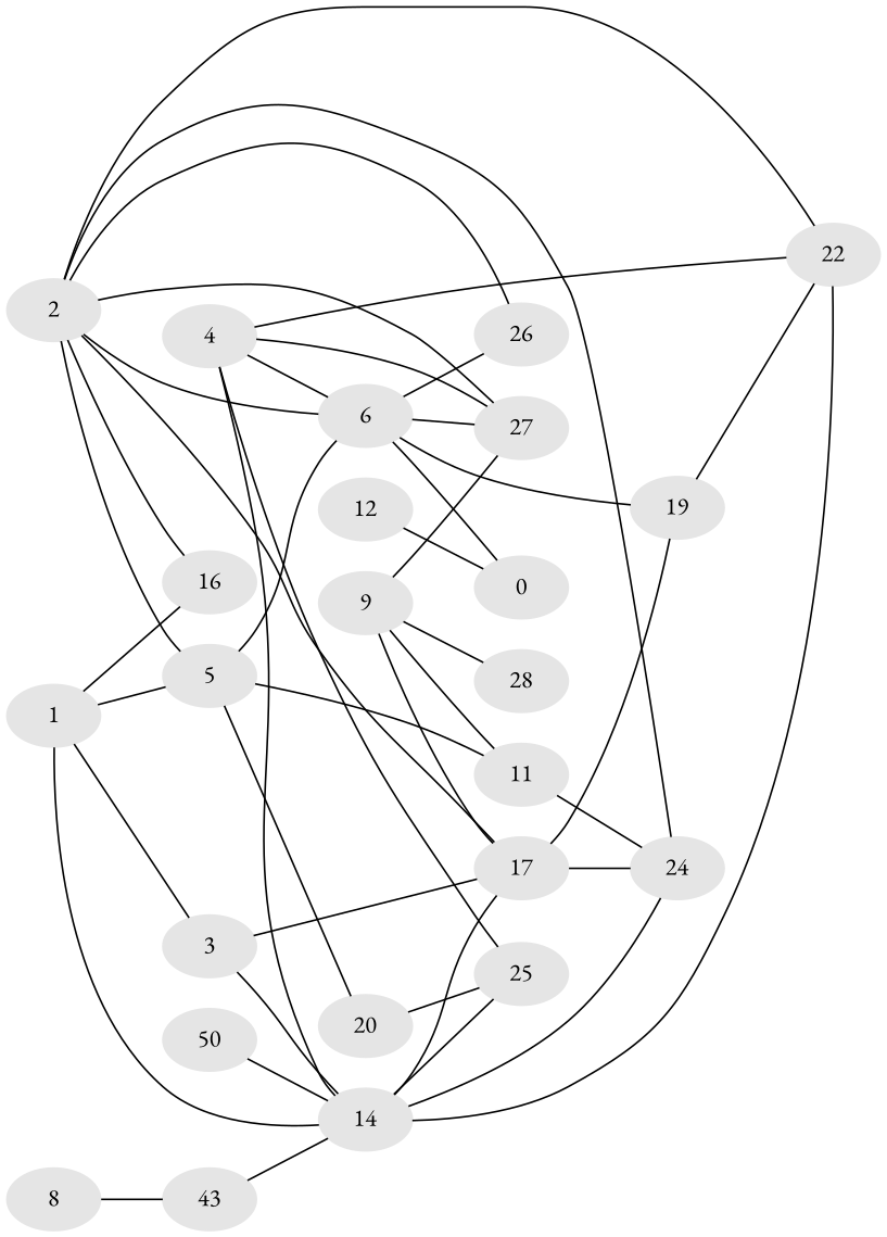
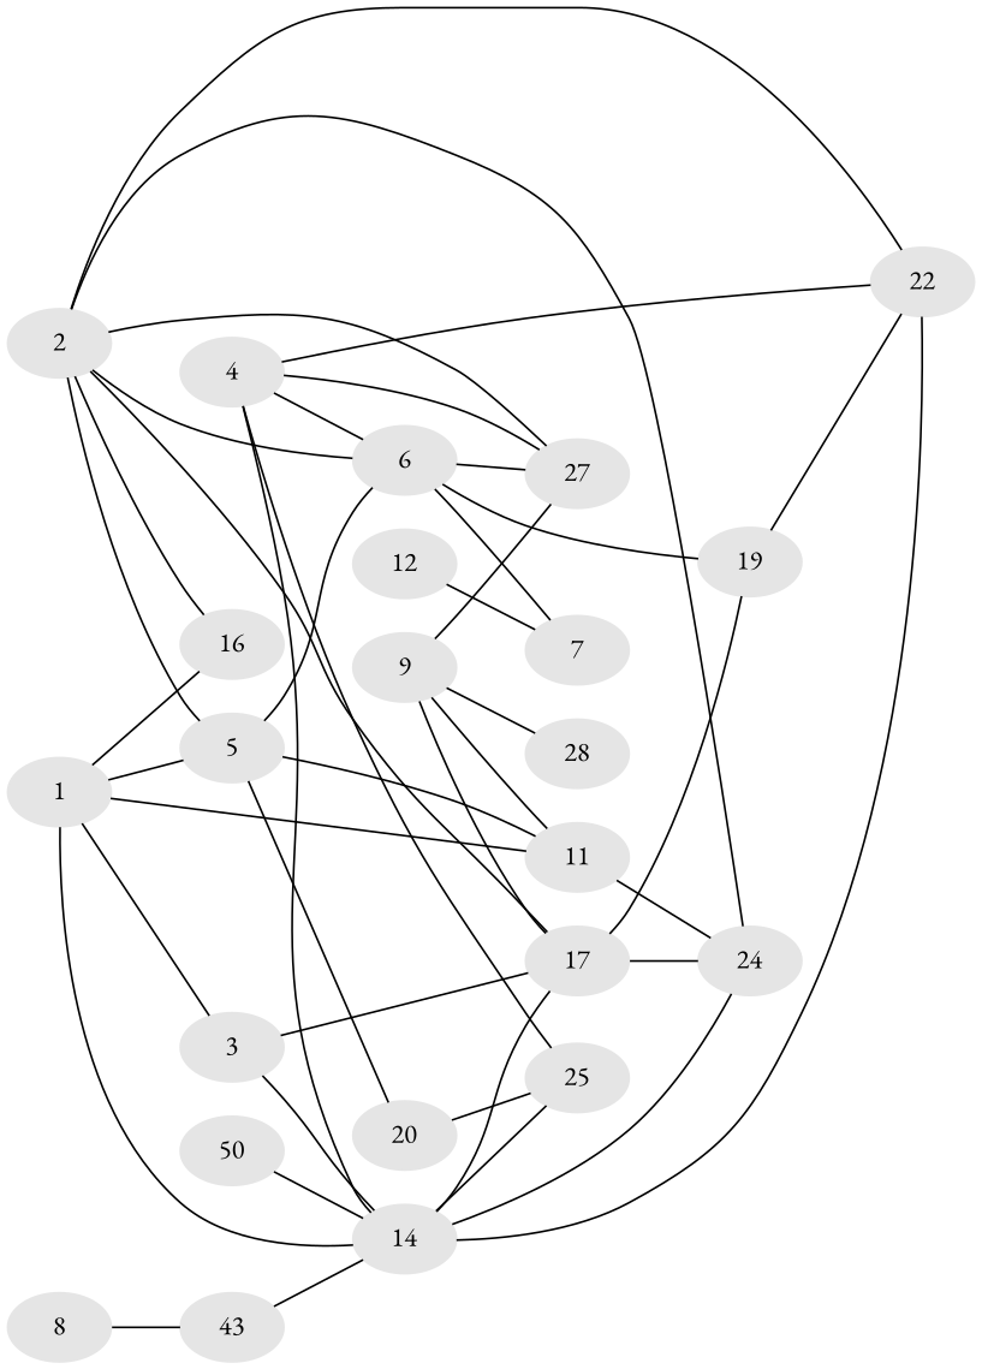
  graph {
    fontname="EB Garamond"
    rankdir=LR
    node [color=gray90 fontname="EB Garamond" style=filled]
    edge [fontname="EB Garamond" weight=1.0]
    1
    3
    5
    11
    14
    16
    17
    6
    20
    24
    22
    25
    2
-   26
    27
-   7 [label=0]
+   7
    19
    4
    n19 [label=43]
    8
    9
    28
    n23 [label=50]
    12
    1 -- 3
    1 -- 5 [weight=2.0]
+   1 -- 11
    1 -- 14
    1 -- 16
    3 -- 14 [weight=2.0]
    3 -- 17
    5 -- 11
    5 -- 6
    5 -- 20
    11 -- 24
    14 -- 17
    14 -- 24 [weight=2.0]
    14 -- 22
    14 -- 25
    17 -- 24
    17 -- 19
-   6 -- 26
    6 -- 27
    6 -- 7
    6 -- 19
    20 -- 25
    2 -- 5
    2 -- 16
    2 -- 17
    2 -- 6
    2 -- 24
    2 -- 22
-   2 -- 26
    2 -- 27
    19 -- 22
    4 -- 14
    4 -- 6
    4 -- 22 [weight=2.0]
    4 -- 25
    4 -- 27
    n19 -- 14
    8 -- n19
    9 -- 11
    9 -- 17
    9 -- 27
    9 -- 28
    n23 -- 14
    12 -- 7
  }
